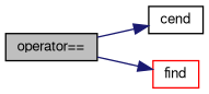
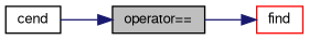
  digraph {
    rankdir=LR
    node [color=black fontname=FreeSans fontsize=10 shape=record]
    edge [color=midnightblue fontname=FreeSans fontsize=10 labelfontname=FreeSans labelfontsize=10 style=solid]
    n1 [fillcolor=grey75 fontcolor=black height=0.2 label="operator==" style=filled width=0.4]
    n2 [height=0.2 label=cend width=0.4]
    n3 [color=red height=0.2 label=find width=0.4]
-   n1 -> n2
+   n2 -> n1
    n1 -> n3
  }
